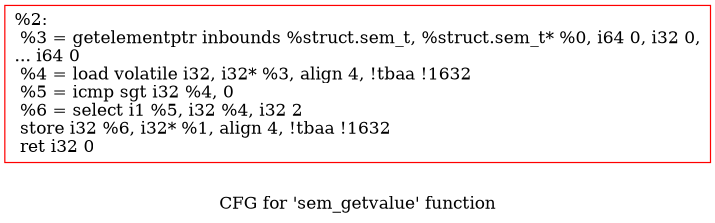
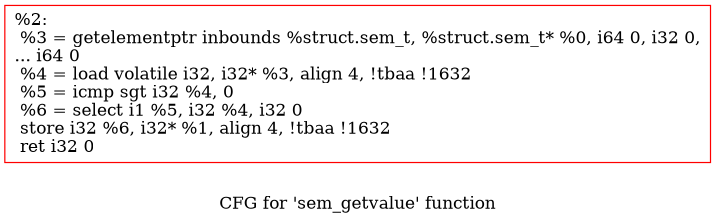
  digraph {
    label="CFG for 'sem_getvalue' function"
    rankdir=LR
-   n1 [label="{%2:\l  %3 = getelementptr inbounds %struct.sem_t, %struct.sem_t* %0, i64 0, i32 0,\l... i64 0\l  %4 = load volatile i32, i32* %3, align 4, !tbaa !1632\l  %5 = icmp sgt i32 %4, 0\l  %6 = select i1 %5, i32 %4, i32 2\l  store i32 %6, i32* %1, align 4, !tbaa !1632\l  ret i32 0\l}" shape=record style=filled fillcolor=white color=red]
+   n1 [label="{%2:\l  %3 = getelementptr inbounds %struct.sem_t, %struct.sem_t* %0, i64 0, i32 0,\l... i64 0\l  %4 = load volatile i32, i32* %3, align 4, !tbaa !1632\l  %5 = icmp sgt i32 %4, 0\l  %6 = select i1 %5, i32 %4, i32 0\l  store i32 %6, i32* %1, align 4, !tbaa !1632\l  ret i32 0\l}" shape=record style=filled fillcolor=white color=red]
  }
